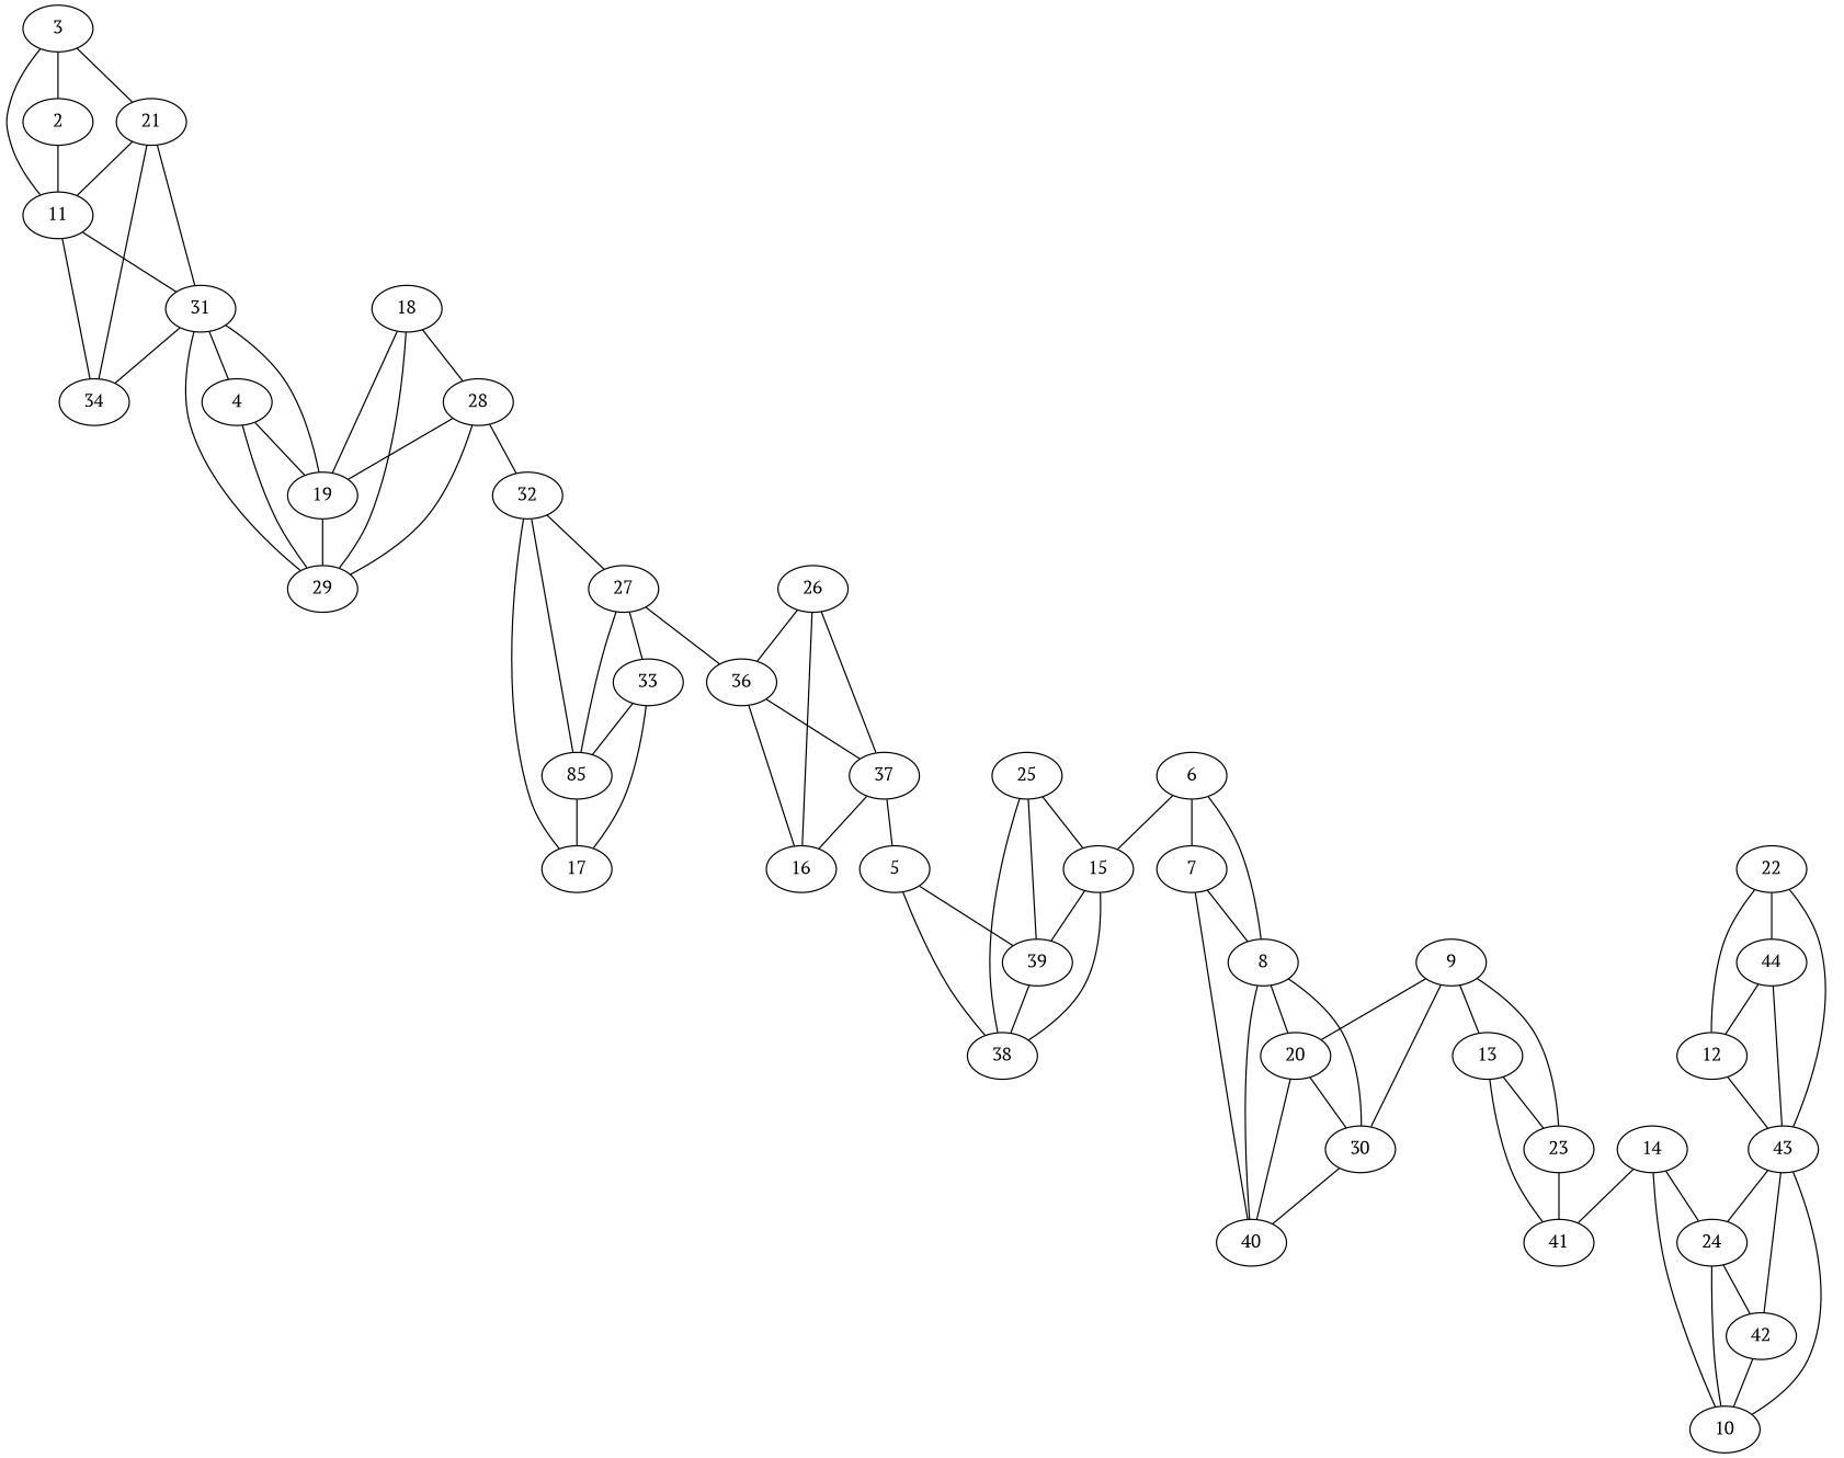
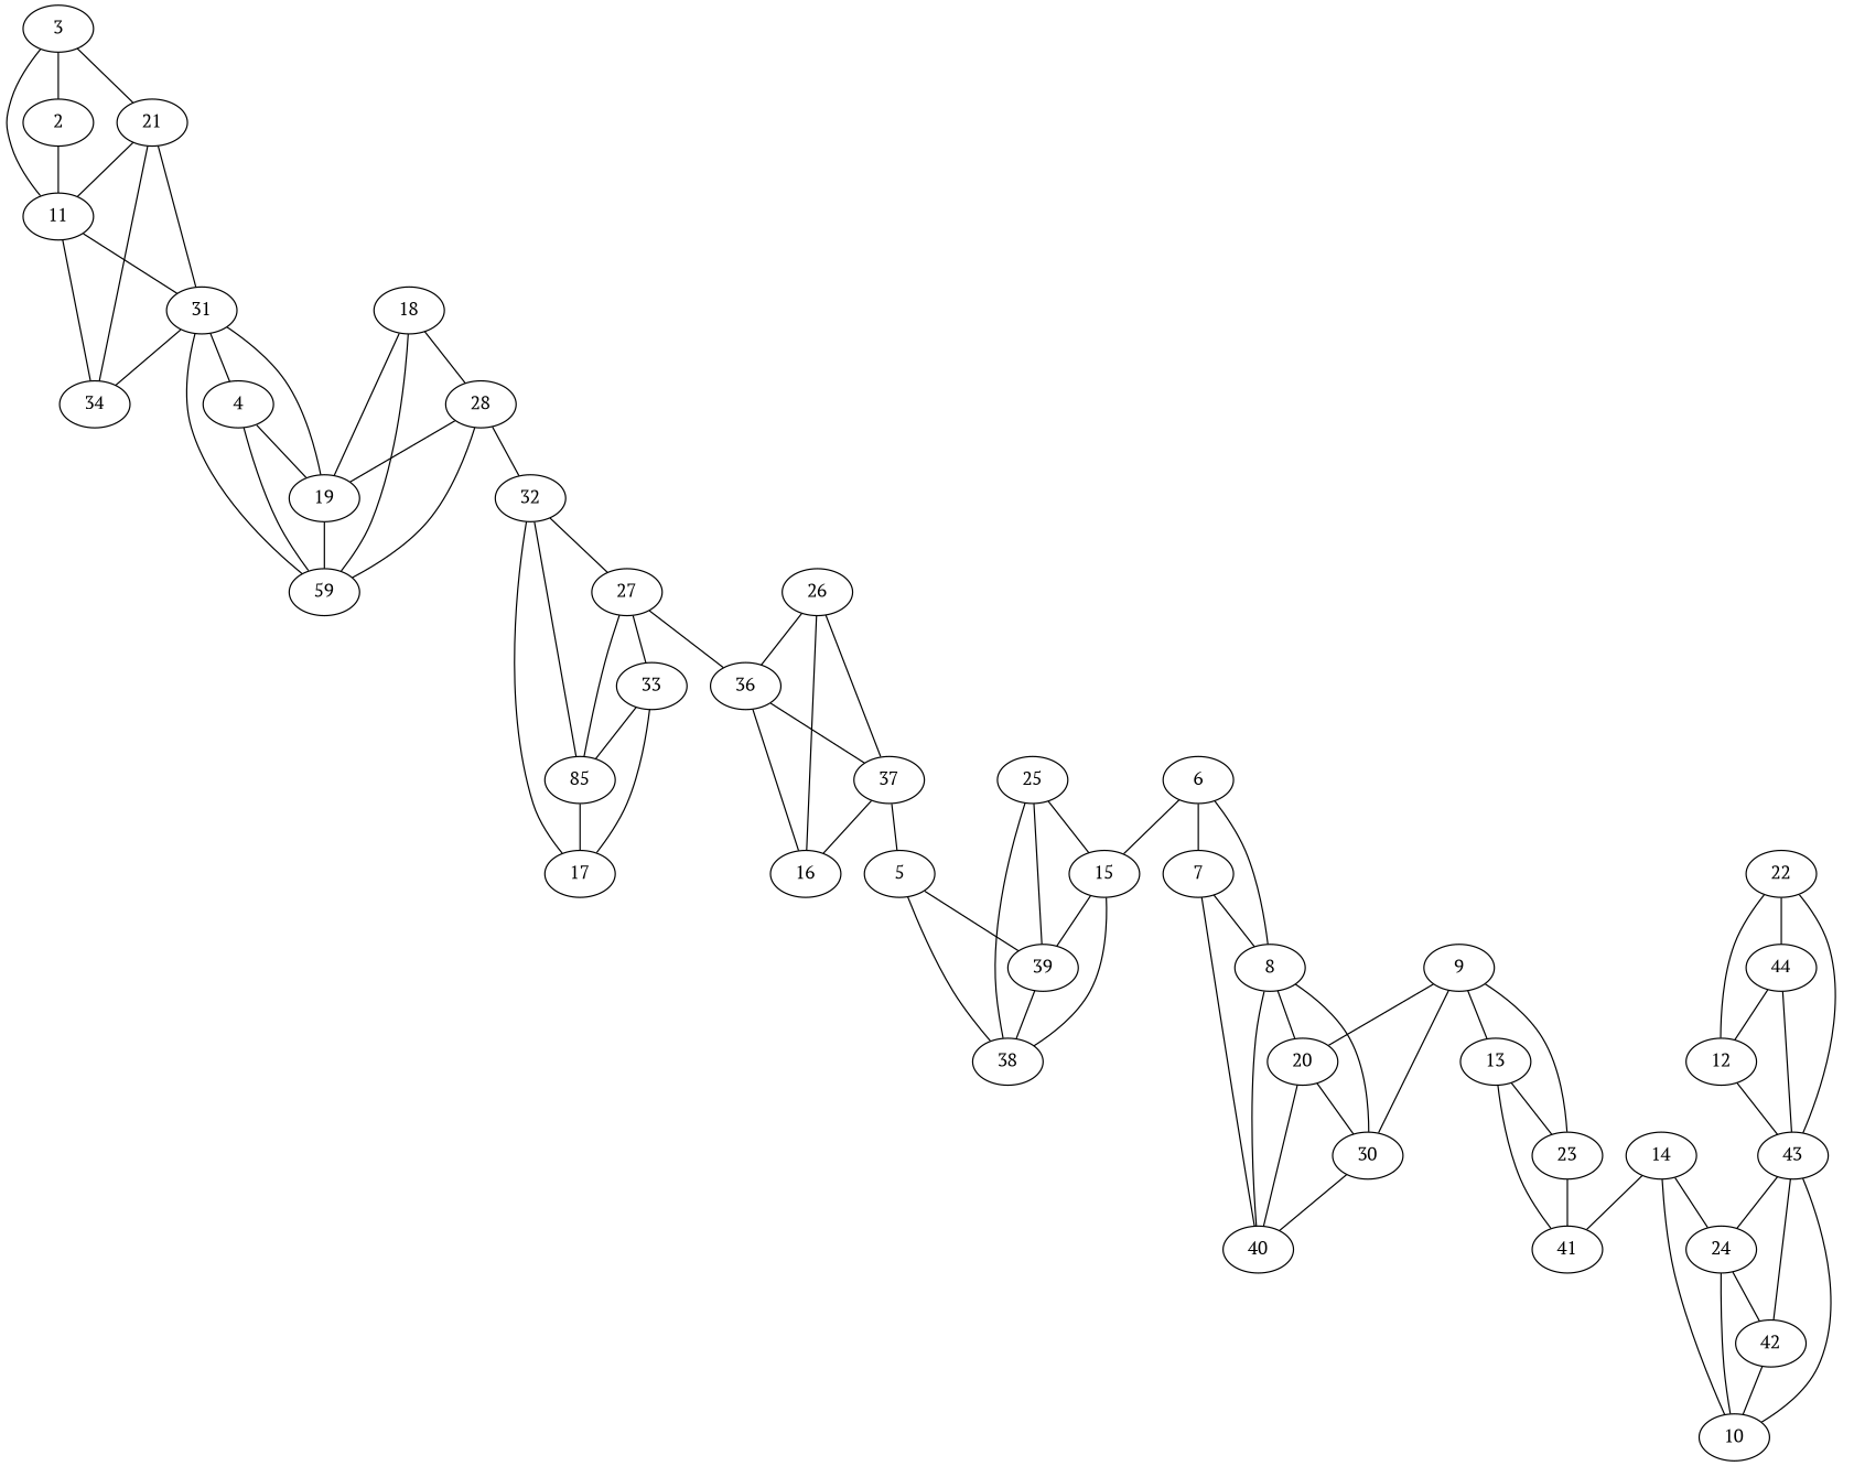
  graph {
    fontname="PT Serif"
    node [aaLength=4 fontname="PT Serif" sequence=YRLFQFHFHW type=1]
    edge [distance0=0.0 fontname="PT Serif" frequency=1 type0=3]
    3 [sequence=PIAN type=0]
    2 [sequence=WSKL type=0]
    11 [aaLength=2 sequence=KH]
    21 [aaLength=2 sequence=KH]
    31 [sequence=ISVS]
    34 [sequence=DTSL type=2]
    4 [aaLength=3 sequence=PAT type=0]
    19 [aaLength=6 sequence=AKEIIN]
-   29 [aaLength=6 sequence=AKEIIN]
+   29 [aaLength=6 sequence=AKEIIN label=59]
    5 [sequence=LAEA type=0]
    38 [sequence=AASK type=2]
    39 [sequence=KADG type=2]
    6 [aaLength=3 sequence=PKL type=0]
    7 [aaLength=6 sequence=QKVLDA type=0]
    8 [aaLength=3 sequence=QAI type=0]
    15 [aaLength=10 sequence=LAVIGVLMKV]
    40 [sequence=TKGK type=2]
    20 [sequence=RAPF]
    30 [sequence=RAPF]
    9 [sequence=PSTL type=0]
    13 [aaLength=6 sequence=FWTYPG]
    23 [aaLength=6 sequence=FWTYPG]
    41 [sequence=HPPL type=2]
    10 [aaLength=7 sequence=SEQLAQF type=0]
    14 [aaLength=6 sequence=VTWIIC]
    24 [aaLength=3 sequence=ISV]
    42 [sequence=FRSL type=2]
    12 [aaLength=2 sequence=RA]
    43 [sequence=VEGD type=2]
    16 [aaLength=9 sequence=AELHVAHWN]
    17 [aaLength=10]
    18 [aaLength=5 sequence=FHVNF]
    28 [aaLength=5 sequence=FHVNF]
    32 [sequence=VLKG]
    27 [aaLength=10]
    n36 [label=85 sequence=GGPF type=2]
    22 [aaLength=2 sequence=RA]
    44 [sequence=LKGR type=2]
    25 [aaLength=10 sequence=LAVIGVLMKV]
    26 [aaLength=9 sequence=AELHVAHWN]
    36 [sequence=VDGV type=2]
    37 [aaLength=5 sequence=NSAKY type=2]
    33 [aaLength=10]
    3 -- 2 [distance0=5.0 type0=1]
    3 -- 11 [distance0=18.0]
    3 -- 21 [type0=4]
    2 -- 11 [distance0=23.0]
    11 -- 31 [distance0=8.0]
    21 -- 11 [type0=5]
    21 -- 31 [distance0=8.0]
    21 -- 34 [distance0=2.0 type0=2]
    31 -- 34 [distance0=6.0 type0=2]
    31 -- 4 [distance0=6.0 distance1=0.0 frequency=2 type0=1 type1=4]
    34 -- 11 [distance0=2.0 type0=1]
    4 -- 19 [distance0=3.0 distance1=0.0 frequency=2 type0=1 type1=5]
    4 -- 29 [distance0=3.0 type0=2]
    19 -- 31 [distance0=9.0]
    19 -- 29 [type0=5]
    29 -- 31 [distance0=9.0]
    5 -- 38 [distance0=3.0 distance1=0.0 frequency=2 type0=1 type1=5]
    5 -- 39 [distance0=6.0 type0=2]
    39 -- 38 [distance0=3.0 type0=1]
    6 -- 7 [distance0=3.0 distance1=0.0 frequency=2 type0=1 type1=5]
    6 -- 8 [distance0=10.0 type0=2]
    6 -- 15 [distance0=14.0]
    7 -- 8 [distance0=7.0 distance1=0.0 frequency=2 type0=2 type1=4]
    7 -- 40 [distance0=11.0]
    8 -- 40 [distance0=4.0 distance1=0.0 frequency=2 type0=1 type1=4]
    8 -- 20 [distance0=8.0]
    15 -- 38 [distance0=7.0]
    15 -- 39 [distance0=4.0 type0=2]
    20 -- 40 [distance0=4.0 type0=2]
    20 -- 30 [distance1=0.0 frequency=2 type0=1 type1=5]
    30 -- 8 [distance0=8.0]
    30 -- 40 [distance0=4.0 type0=2]
    9 -- 20 [distance0=8.0 type0=1]
    9 -- 30 [distance0=8.0 type0=2]
    9 -- 13 [distance0=10.0]
    13 -- 23 [type0=1]
    13 -- 41 [distance0=9.0 distance1=0.0 frequency=2 type0=2 type1=4]
    23 -- 9 [distance0=10.0]
    23 -- 41 [distance0=9.0 type0=2]
    10 -- 14 [distance0=13.0]
    10 -- 24 [distance0=4.0 type0=1]
    14 -- 41 [distance0=7.0 type0=1]
    14 -- 24 [type0=4]
    24 -- 42 [distance0=10.0]
    42 -- 10 [distance0=6.0 type0=1]
    12 -- 43 [distance0=24.0]
    43 -- 10 [distance0=13.0 type0=2]
    43 -- 24 [distance0=17.0]
    43 -- 42 [distance0=7.0 type0=1]
    18 -- 19 [distance0=10.0 type0=2]
    18 -- 29 [distance0=10.0]
    18 -- 28 [type0=5]
    28 -- 19 [distance0=10.0 type0=2]
    28 -- 29 [distance0=10.0]
    28 -- 32 [type0=4]
    32 -- 17 [distance0=10.0 type0=2]
    32 -- 27 [distance0=10.0]
    32 -- n36 [distance0=3.0 distance1=0.0 frequency=2 type0=1 type1=5]
    27 -- n36 [distance0=7.0]
    27 -- 36 [type0=4]
    27 -- 33 [type0=2]
    n36 -- 17 [distance0=7.0 distance1=0.0 frequency=2 type0=2 type1=4]
    22 -- 12 [type0=5]
    22 -- 43 [distance0=24.0]
    22 -- 44 [distance0=6.0 type0=2]
    44 -- 12 [distance0=6.0 type0=1]
    44 -- 43 [distance0=18.0]
    25 -- 38 [distance0=7.0]
    25 -- 39 [distance0=4.0 type0=2]
    25 -- 15 [type0=5]
    26 -- 16 [type0=5]
    26 -- 36 [distance0=7.0 type0=2]
    26 -- 37 [distance0=8.0]
    36 -- 16 [distance0=7.0 type0=1]
    36 -- 37 [distance0=15.0]
    37 -- 5 [distance0=7.0 distance1=0.0 frequency=2 type0=1 type1=4]
    37 -- 16 [distance0=8.0 type0=2]
    33 -- 17 [type0=1]
    33 -- n36 [distance0=7.0]
  }
